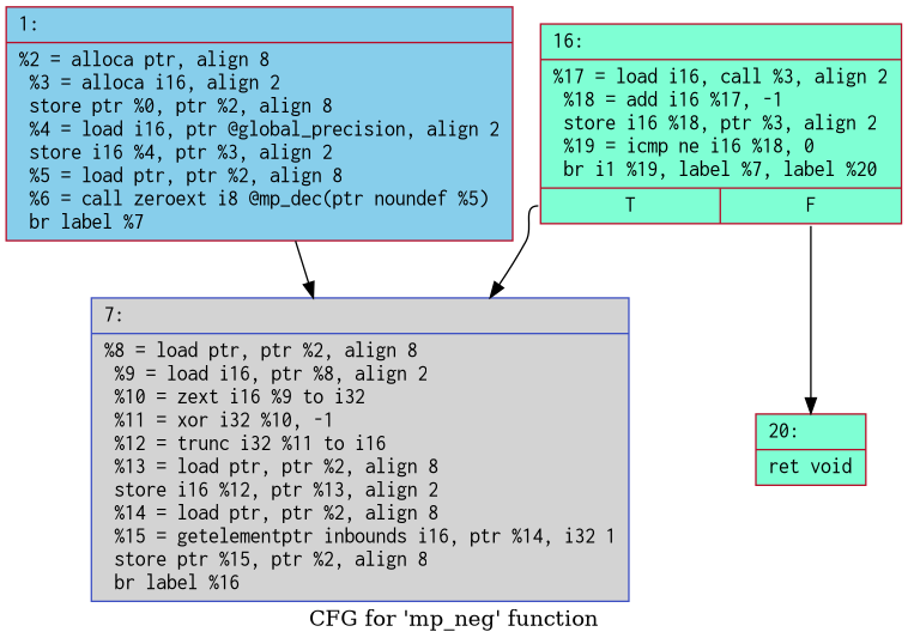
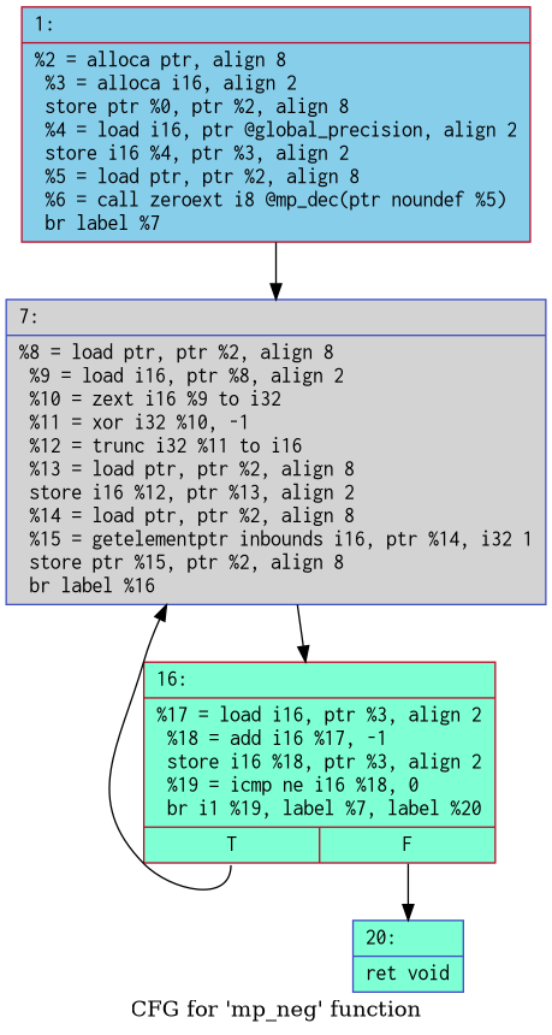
  digraph {
    label="CFG for 'mp_neg' function"
    node [color="#b70d28ff" fillcolor=aquamarine fontname=Courier shape=record style=filled]
    n1 [fillcolor=skyblue label="{1:\l|  %2 = alloca ptr, align 8\l  %3 = alloca i16, align 2\l  store ptr %0, ptr %2, align 8\l  %4 = load i16, ptr @global_precision, align 2\l  store i16 %4, ptr %3, align 2\l  %5 = load ptr, ptr %2, align 8\l  %6 = call zeroext i8 @mp_dec(ptr noundef %5)\l  br label %7\l}"]
    n2 [color="#3d50c3ff" fillcolor=lightgrey label="{7:\l|  %8 = load ptr, ptr %2, align 8\l  %9 = load i16, ptr %8, align 2\l  %10 = zext i16 %9 to i32\l  %11 = xor i32 %10, -1\l  %12 = trunc i32 %11 to i16\l  %13 = load ptr, ptr %2, align 8\l  store i16 %12, ptr %13, align 2\l  %14 = load ptr, ptr %2, align 8\l  %15 = getelementptr inbounds i16, ptr %14, i32 1\l  store ptr %15, ptr %2, align 8\l  br label %16\l}"]
-   n3 [label="{16:\l|  %17 = load i16, call %3, align 2\l  %18 = add i16 %17, -1\l  store i16 %18, ptr %3, align 2\l  %19 = icmp ne i16 %18, 0\l  br i1 %19, label %7, label %20\l|{<s0>T|<s1>F}}"]
-   n4 [label="{20:\l|  ret void\l}"]
+   n3 [label="{16:\l|  %17 = load i16, ptr %3, align 2\l  %18 = add i16 %17, -1\l  store i16 %18, ptr %3, align 2\l  %19 = icmp ne i16 %18, 0\l  br i1 %19, label %7, label %20\l|{<s0>T|<s1>F}}"]
+   n4 [color="#3d50c3ff" label="{20:\l|  ret void\l}"]
    n1 -> n2
+   n2 -> n3
    n3 -> n2 [tailport=s0]
    n3 -> n4 [tailport=s1]
  }
